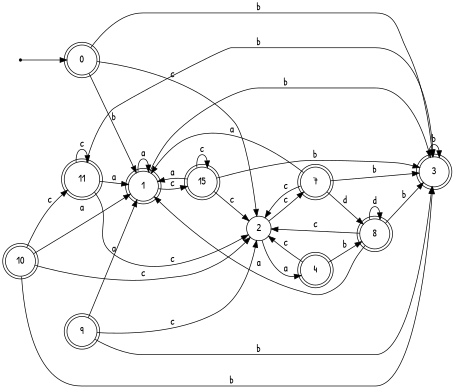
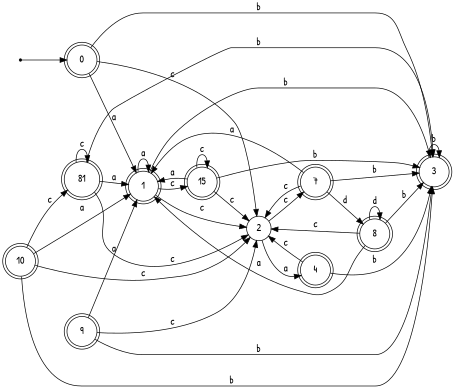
  digraph {
    fontname="Patrick Hand"
    rankdir=LR
    node [fontname="Patrick Hand" shape=doublecircle]
    edge [fontname="Patrick Hand"]
    dummy0 [shape=point]
    0
    1
    2 [shape=circle]
    3
    n6 [label=15]
    4
    7
    8
    10
-   11
+   11 [label=81]
    9
    dummy0 -> 0
-   0 -> 1 [label=b]
+   0 -> 1 [label=a]
    0 -> 2 [label=c]
    0 -> 3 [label=b]
    1 -> 1 [label=a]
+   1 -> 2 [label=c]
    1 -> 3 [label=b]
    1 -> n6 [label=c]
    2 -> 4 [label=a]
    2 -> 7 [label=c]
    3 -> 3 [label=b]
    n6 -> 1 [label=a]
    n6 -> 2 [label=c]
    n6 -> 3 [label=b]
    n6 -> n6 [label=c]
    4 -> 2 [label=c]
-   4 -> 8 [label=b]
+   4 -> 3 [label=b]
    7 -> 1 [label=a]
    7 -> 2 [label=c]
    7 -> 3 [label=b]
    7 -> 8 [label=d]
    8 -> 1 [label=a]
    8 -> 2 [label=c]
    8 -> 3 [label=b]
    8 -> 8 [label=d]
    10 -> 1 [label=a]
    10 -> 2 [label=c]
    10 -> 3 [label=b]
    10 -> 11 [label=c]
    11 -> 1 [label=a]
    11 -> 2 [label=c]
    11 -> 3 [label=b]
    11 -> 11 [label=c]
    9 -> 1 [label=a]
    9 -> 2 [label=c]
    9 -> 3 [label=b]
  }
